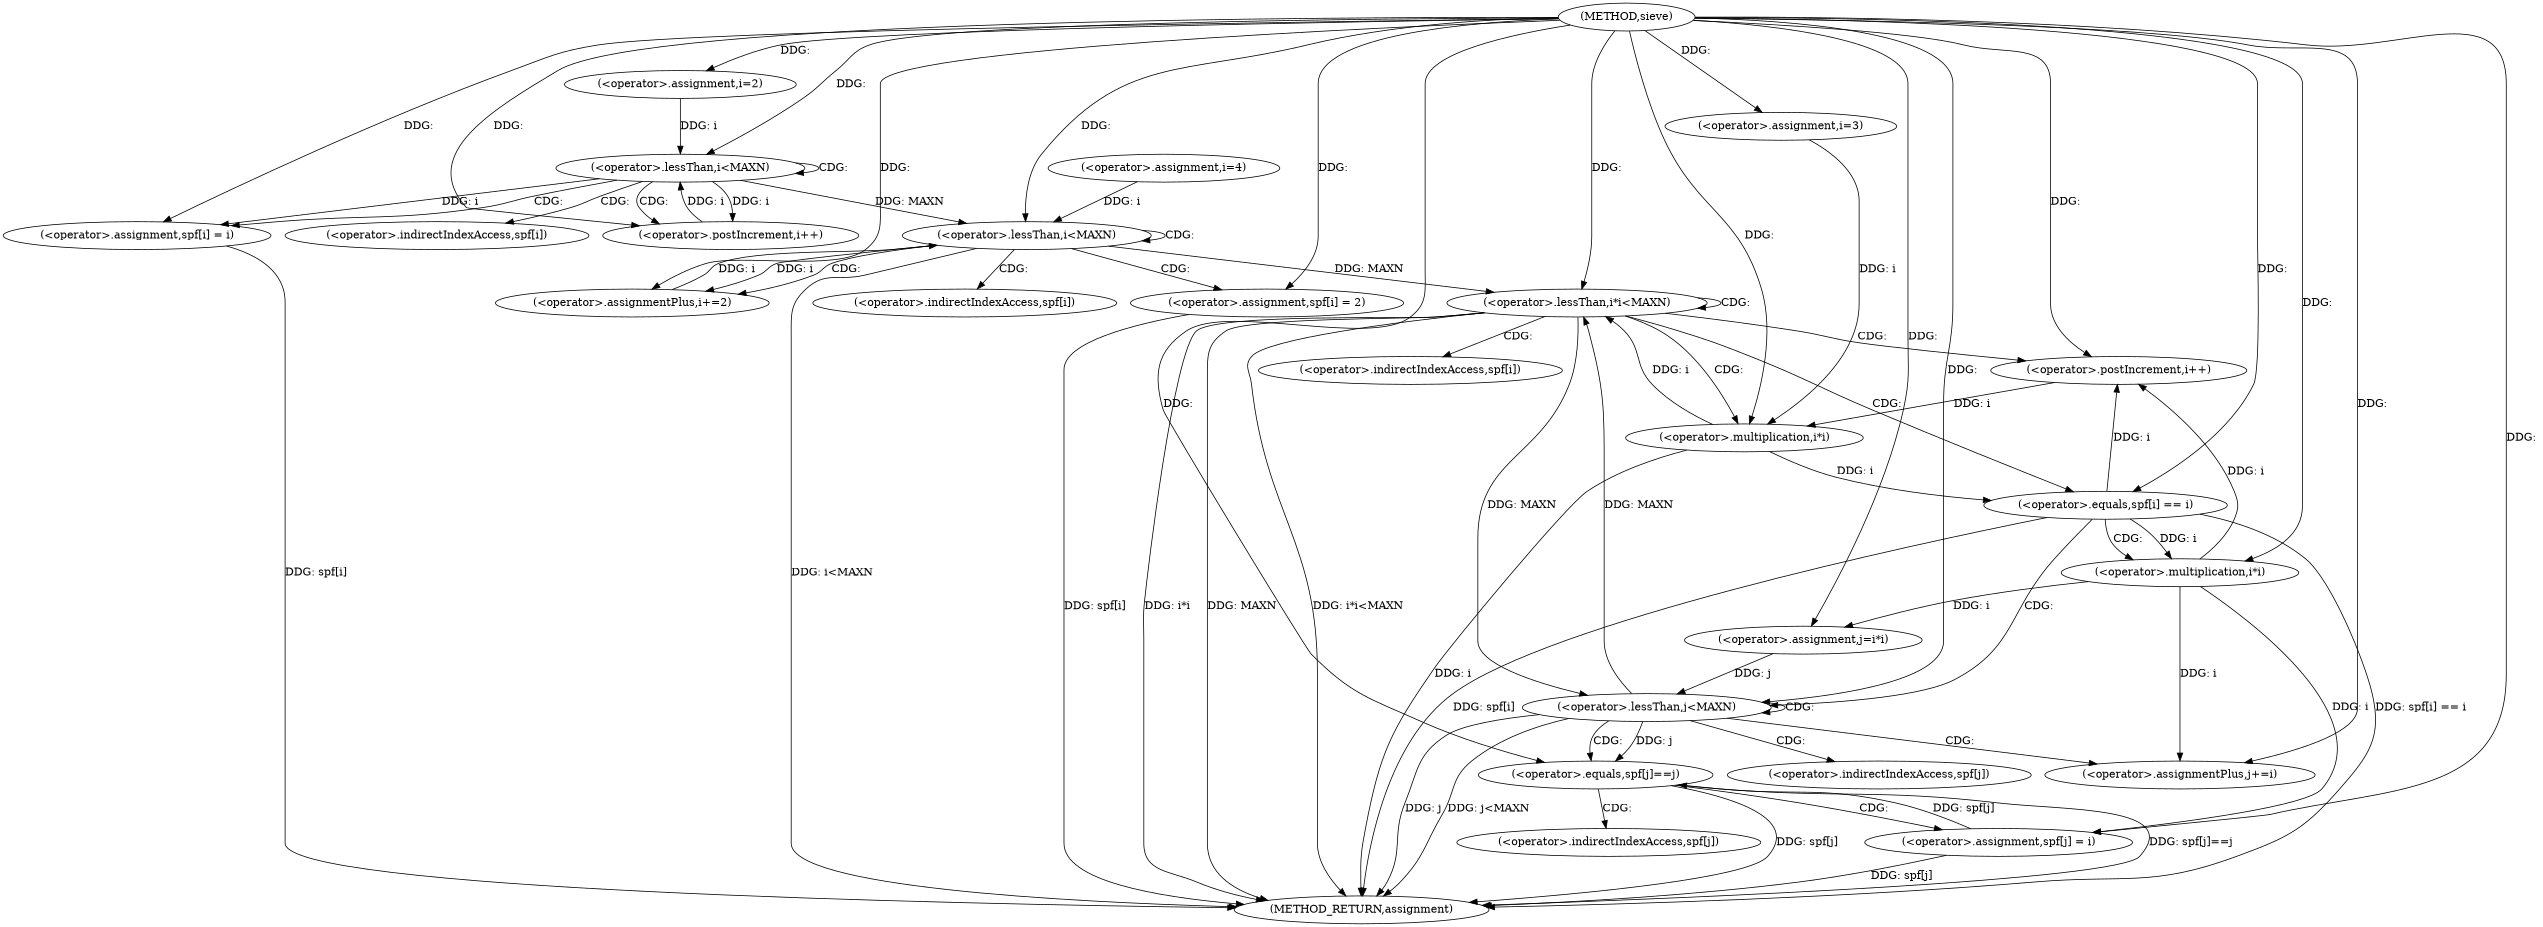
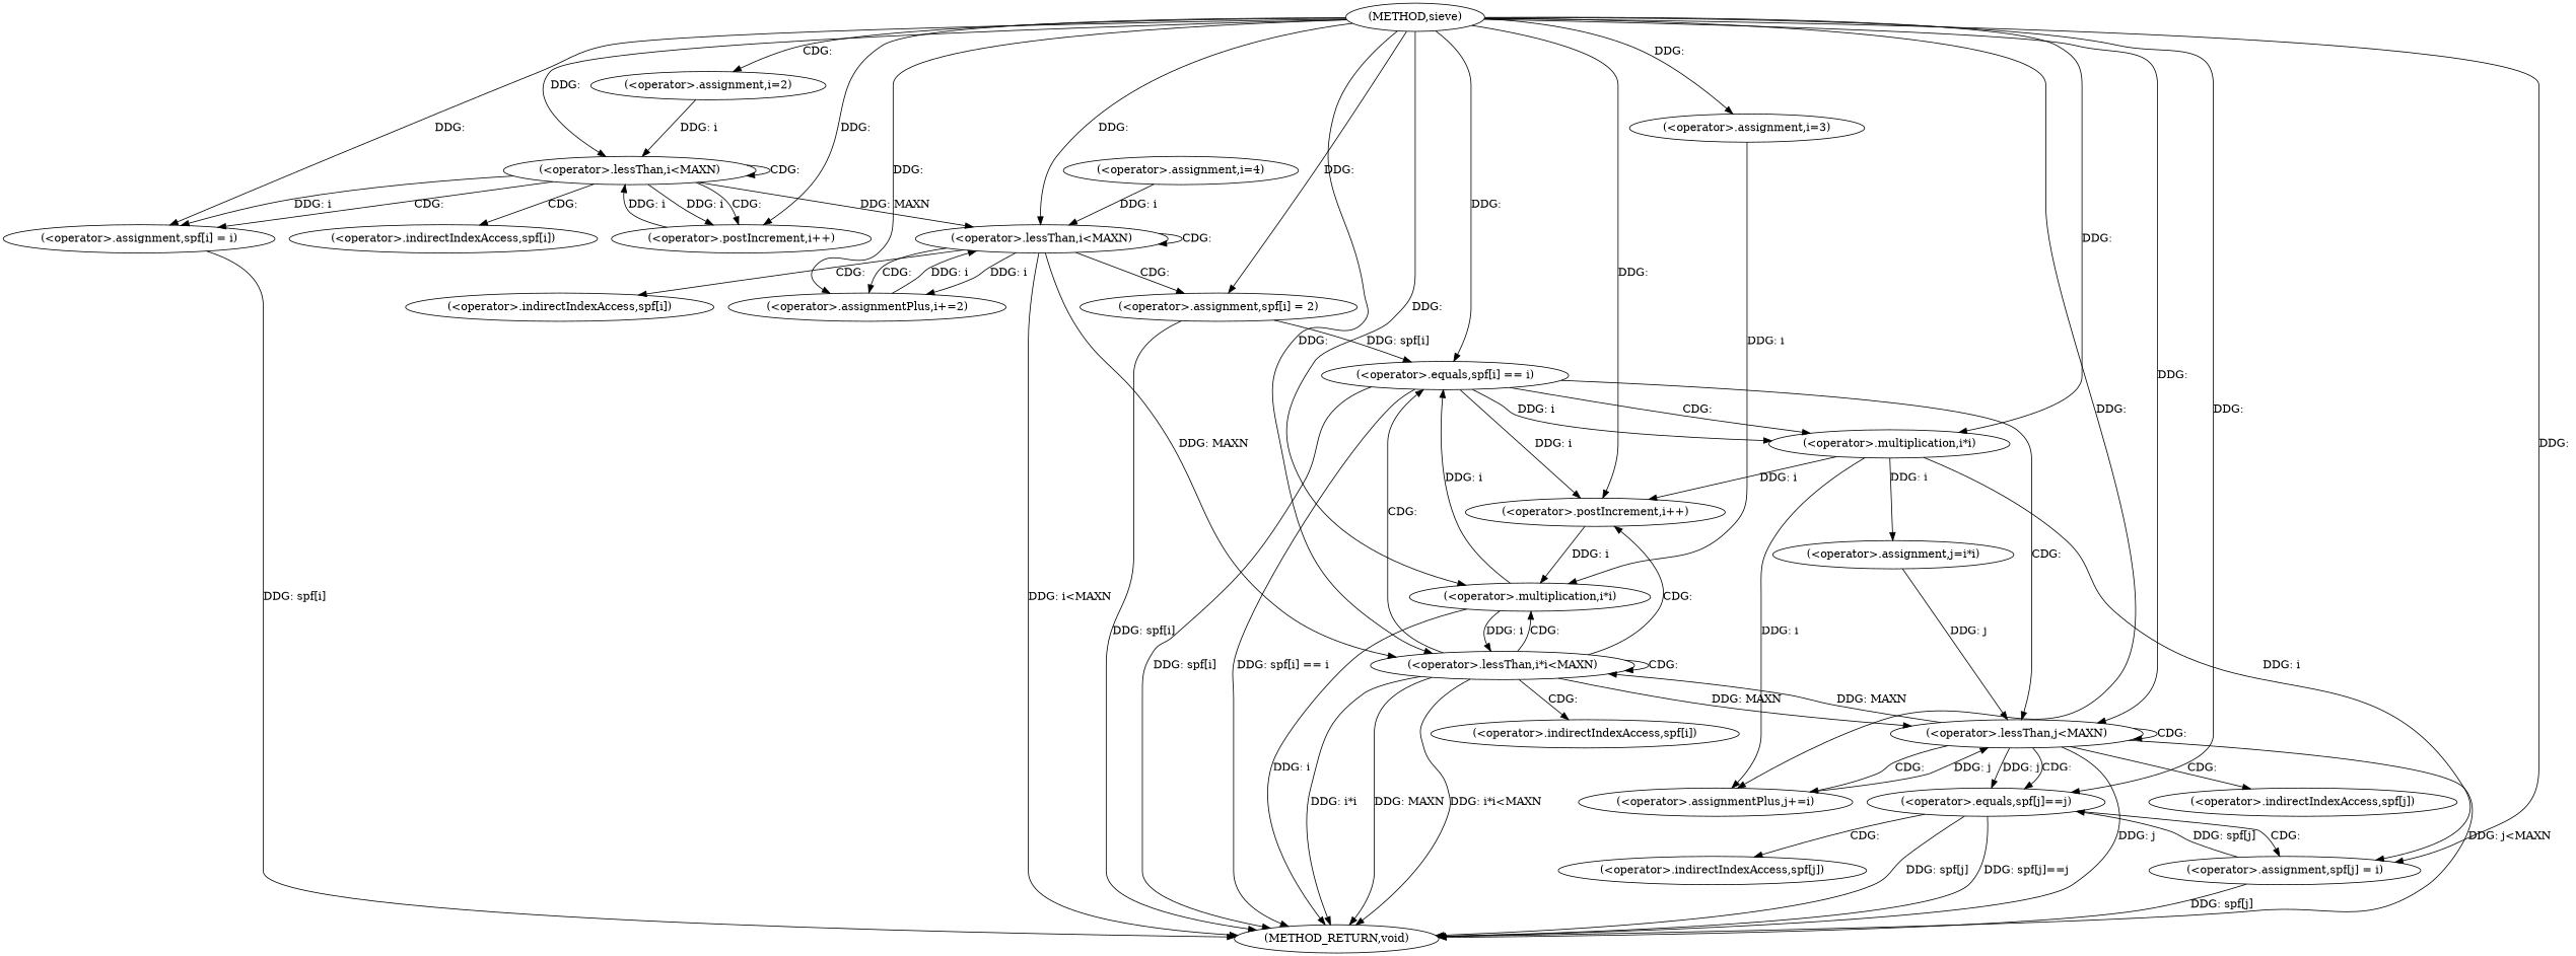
  digraph {
    n1 [label="(METHOD,sieve)"]
    n2 [label="(<operator>.assignment,i=2)"]
    n3 [label="(<operator>.lessThan,i<MAXN)"]
    n4 [label="(<operator>.postIncrement,i++)"]
    n5 [label="(<operator>.assignment,spf[i] = i)"]
    n6 [label="(<operator>.lessThan,i<MAXN)"]
    n7 [label="(<operator>.assignmentPlus,i+=2)"]
    n8 [label="(<operator>.assignment,spf[i] = 2)"]
    n9 [label="(<operator>.assignment,i=3)"]
    n10 [label="(<operator>.lessThan,i*i<MAXN)"]
    n11 [label="(<operator>.postIncrement,i++)"]
    n12 [label="(<operator>.multiplication,i*i)"]
    n13 [label="(<operator>.equals,spf[i] == i)"]
    n14 [label="(<operator>.assignment,j=i*i)"]
    n15 [label="(<operator>.lessThan,j<MAXN)"]
    n16 [label="(<operator>.assignmentPlus,j+=i)"]
    n17 [label="(<operator>.equals,spf[j]==j)"]
    n18 [label="(<operator>.assignment,spf[j] = i)"]
    n19 [label="(<operator>.multiplication,i*i)"]
    n20 [label="(<operator>.indirectIndexAccess,spf[i])"]
-   n21 [label="(METHOD_RETURN,assignment)"]
+   n21 [label="(METHOD_RETURN,void)"]
    n22 [label="(<operator>.assignment,i=4)"]
    n23 [label="(<operator>.indirectIndexAccess,spf[i])"]
    n24 [label="(<operator>.indirectIndexAccess,spf[i])"]
    n25 [label="(<operator>.indirectIndexAccess,spf[j])"]
    n26 [label="(<operator>.indirectIndexAccess,spf[j])"]
-   n1 -> n2 [label="DDG: "]
+   n1 -> n2 [label="CDG: "]
    n1 -> n3 [label="DDG: "]
    n1 -> n4 [label="DDG: "]
    n1 -> n5 [label="DDG: "]
    n1 -> n6 [label="DDG: "]
    n1 -> n7 [label="DDG: "]
    n1 -> n8 [label="DDG: "]
    n1 -> n9 [label="DDG: "]
    n1 -> n10 [label="DDG: "]
    n1 -> n11 [label="DDG: "]
    n1 -> n12 [label="DDG: "]
    n1 -> n13 [label="DDG: "]
-   n1 -> n14 [label="DDG: "]
    n1 -> n15 [label="DDG: "]
    n1 -> n16 [label="DDG: "]
    n1 -> n17 [label="DDG: "]
    n1 -> n18 [label="DDG: "]
    n1 -> n19 [label="DDG: "]
    n2 -> n3 [label="DDG: i"]
    n3 -> n3 [label="CDG: "]
    n3 -> n4 [label="DDG: i"]
    n3 -> n4 [label="CDG: "]
    n3 -> n5 [label="DDG: i"]
    n3 -> n5 [label="CDG: "]
    n3 -> n6 [label="DDG: MAXN"]
    n3 -> n20 [label="CDG: "]
    n4 -> n3 [label="DDG: i"]
    n5 -> n21 [label="DDG: spf[i]"]
    n6 -> n6 [label="CDG: "]
    n6 -> n7 [label="DDG: i"]
    n6 -> n7 [label="CDG: "]
    n6 -> n8 [label="CDG: "]
    n6 -> n10 [label="DDG: MAXN"]
    n6 -> n21 [label="DDG: i<MAXN"]
    n6 -> n23 [label="CDG: "]
    n7 -> n6 [label="DDG: i"]
+   n8 -> n13 [label="DDG: spf[i]"]
    n8 -> n21 [label="DDG: spf[i]"]
    n9 -> n12 [label="DDG: i"]
    n10 -> n10 [label="CDG: "]
    n10 -> n11 [label="CDG: "]
    n10 -> n12 [label="CDG: "]
    n10 -> n13 [label="CDG: "]
    n10 -> n15 [label="DDG: MAXN"]
    n10 -> n21 [label="DDG: i*i"]
    n10 -> n21 [label="DDG: MAXN"]
    n10 -> n21 [label="DDG: i*i<MAXN"]
    n10 -> n24 [label="CDG: "]
    n11 -> n12 [label="DDG: i"]
    n12 -> n10 [label="DDG: i"]
    n12 -> n13 [label="DDG: i"]
    n12 -> n21 [label="DDG: i"]
    n13 -> n11 [label="DDG: i"]
    n13 -> n15 [label="CDG: "]
    n13 -> n19 [label="DDG: i"]
    n13 -> n19 [label="CDG: "]
    n13 -> n21 [label="DDG: spf[i]"]
    n13 -> n21 [label="DDG: spf[i] == i"]
    n14 -> n15 [label="DDG: j"]
    n15 -> n10 [label="DDG: MAXN"]
    n15 -> n15 [label="CDG: "]
    n15 -> n16 [label="CDG: "]
    n15 -> n17 [label="DDG: j"]
    n15 -> n17 [label="CDG: "]
    n15 -> n21 [label="DDG: j"]
    n15 -> n21 [label="DDG: j<MAXN"]
    n15 -> n25 [label="CDG: "]
+   n16 -> n15 [label="DDG: j"]
    n17 -> n18 [label="CDG: "]
    n17 -> n21 [label="DDG: spf[j]"]
    n17 -> n21 [label="DDG: spf[j]==j"]
    n17 -> n26 [label="CDG: "]
    n18 -> n17 [label="DDG: spf[j]"]
    n18 -> n21 [label="DDG: spf[j]"]
    n19 -> n11 [label="DDG: i"]
    n19 -> n14 [label="DDG: i"]
    n19 -> n16 [label="DDG: i"]
    n19 -> n18 [label="DDG: i"]
    n22 -> n6 [label="DDG: i"]
  }
